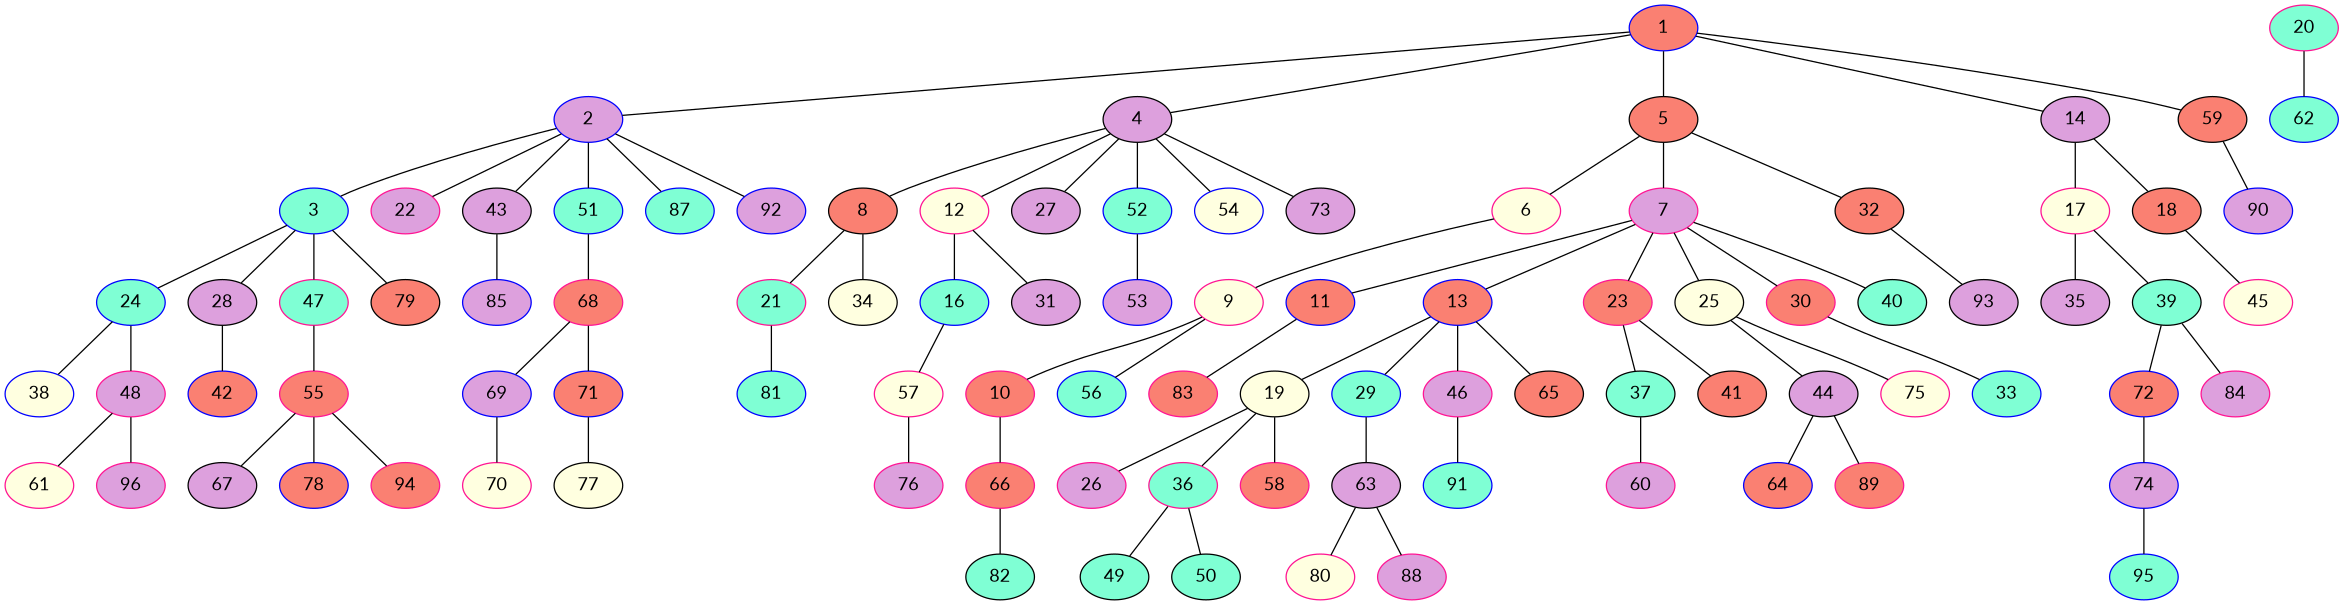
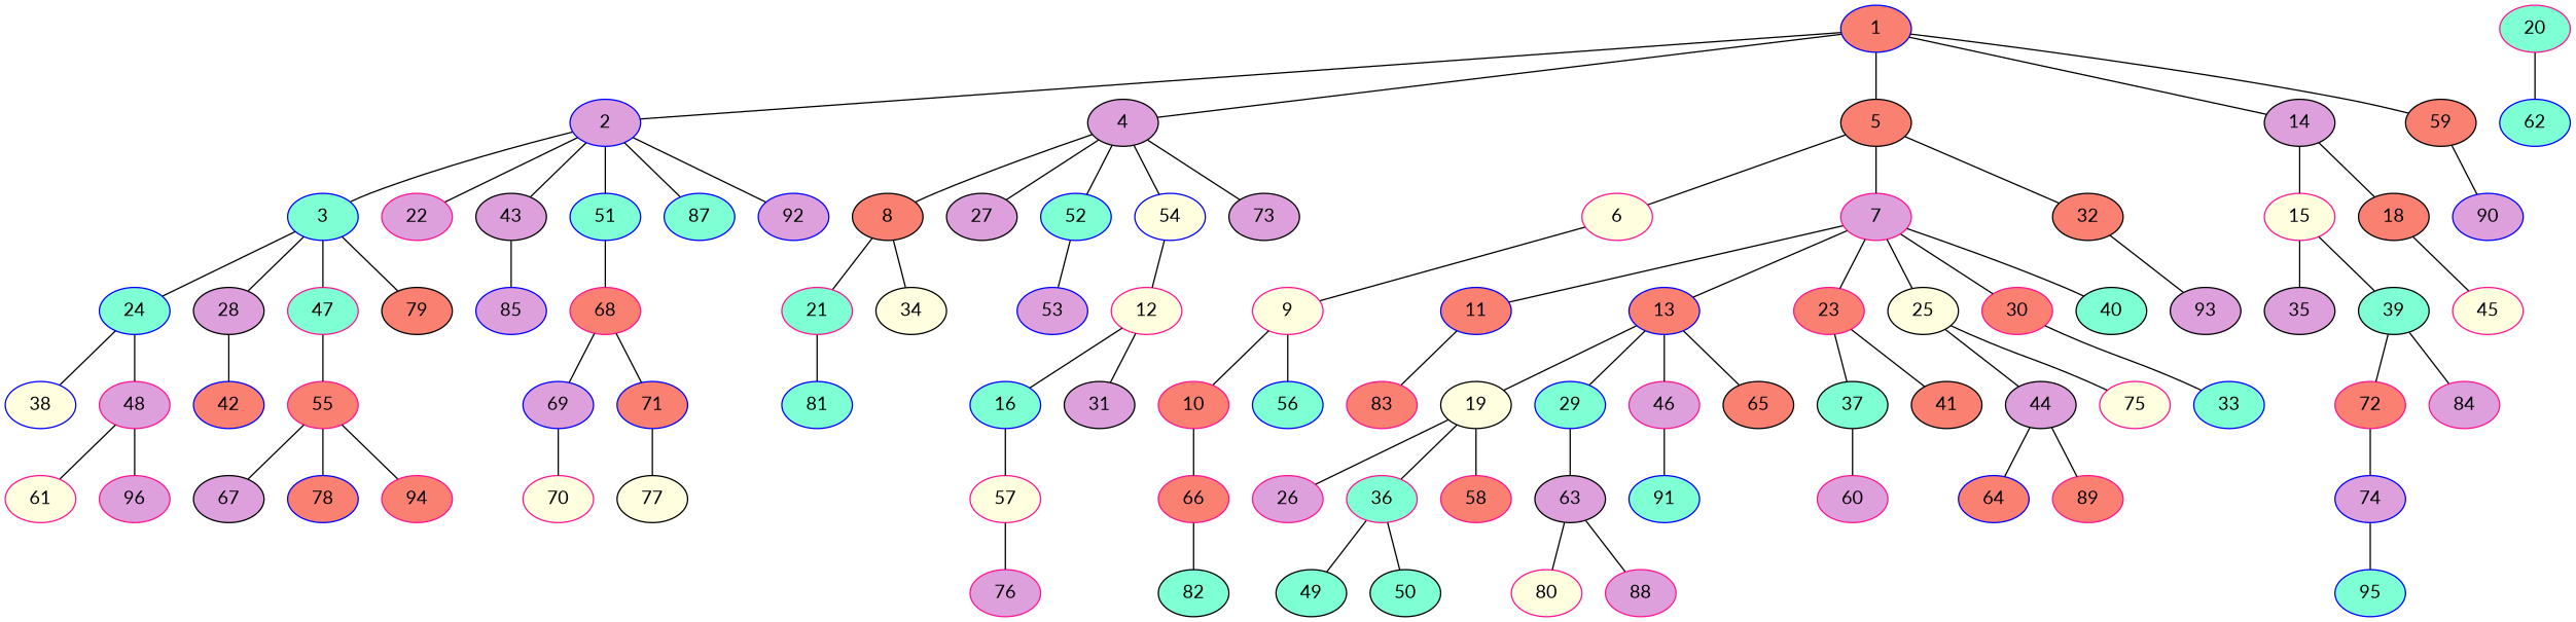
  graph {
    fontname=Lato
    node [color=deeppink fillcolor=plum fontname=Lato style=filled]
    edge [fontname=Lato]
    1 [color=blue fillcolor=salmon]
    2 [color=blue]
    4 [color=black]
    5 [color=black fillcolor=salmon]
    14 [color=black]
    59 [color=black fillcolor=salmon]
    3 [color=blue fillcolor=aquamarine]
    22
    43 [color=black]
    51 [color=blue fillcolor=aquamarine]
    87 [color=blue fillcolor=aquamarine]
    92 [color=blue]
    8 [color=black fillcolor=salmon]
    12 [fillcolor=lightyellow]
    27 [color=black]
    52 [color=blue fillcolor=aquamarine]
    54 [color=blue fillcolor=lightyellow]
    73 [color=black]
    6 [fillcolor=lightyellow]
    7
    32 [color=black fillcolor=salmon]
-   15 [fillcolor=lightyellow label=17]
+   15 [fillcolor=lightyellow]
    18 [color=black fillcolor=salmon]
    90 [color=blue]
    24 [color=blue fillcolor=aquamarine]
    28 [color=black]
    47 [fillcolor=aquamarine]
    79 [color=black fillcolor=salmon]
    85 [color=blue]
    68 [fillcolor=salmon]
    38 [color=blue fillcolor=lightyellow]
    48
    42 [color=blue fillcolor=salmon]
    55 [fillcolor=salmon]
    21 [fillcolor=aquamarine]
    34 [color=black fillcolor=lightyellow]
    16 [color=blue fillcolor=aquamarine]
    31 [color=black]
    53 [color=blue]
    9 [fillcolor=lightyellow]
    11 [color=blue fillcolor=salmon]
    13 [color=blue fillcolor=salmon]
    23 [fillcolor=salmon]
    25 [color=black fillcolor=lightyellow]
    30 [fillcolor=salmon]
    40 [color=black fillcolor=aquamarine]
    93 [color=black]
    10 [fillcolor=salmon]
    56 [color=blue fillcolor=aquamarine]
    83 [fillcolor=salmon]
    19 [color=black fillcolor=lightyellow]
    29 [color=blue fillcolor=aquamarine]
    46
    65 [color=black fillcolor=salmon]
    37 [color=black fillcolor=aquamarine]
    41 [color=black fillcolor=salmon]
    44 [color=black]
    75 [fillcolor=lightyellow]
    33 [color=blue fillcolor=aquamarine]
    81 [color=blue fillcolor=aquamarine]
    66 [fillcolor=salmon]
    82 [color=black fillcolor=aquamarine]
    57 [fillcolor=lightyellow]
    26
    36 [fillcolor=aquamarine]
    58 [fillcolor=salmon]
    63 [color=black]
    91 [color=blue fillcolor=aquamarine]
    35 [color=black]
    39 [color=black fillcolor=aquamarine]
    45 [fillcolor=lightyellow]
-   72 [color=blue fillcolor=salmon]
+   72 [fillcolor=salmon]
    84
    76
    20 [fillcolor=aquamarine]
    62 [color=blue fillcolor=aquamarine]
    49 [color=black fillcolor=aquamarine]
    50 [color=black fillcolor=aquamarine]
    60
    61 [fillcolor=lightyellow]
    96
    64 [color=blue fillcolor=salmon]
    89 [fillcolor=salmon]
    80 [fillcolor=lightyellow]
    88
    74 [color=blue]
    67 [color=black]
    78 [color=blue fillcolor=salmon]
    94 [fillcolor=salmon]
    69 [color=blue]
    71 [color=blue fillcolor=salmon]
    70 [fillcolor=lightyellow]
    77 [color=black fillcolor=lightyellow]
    95 [color=blue fillcolor=aquamarine]
    1 -- 2
    1 -- 4
    1 -- 5
    1 -- 14
    1 -- 59
    2 -- 3
    2 -- 22
    2 -- 43
    2 -- 51
    2 -- 87
    2 -- 92
    4 -- 8
-   4 -- 12
+   54 -- 12
    4 -- 27
    4 -- 52
    4 -- 54
    4 -- 73
    5 -- 6
    5 -- 7
    5 -- 32
    14 -- 15
    14 -- 18
    59 -- 90
    3 -- 24
    3 -- 28
    3 -- 47
    3 -- 79
    43 -- 85
    51 -- 68
    8 -- 21
    8 -- 34
    12 -- 16
    12 -- 31
    52 -- 53
    6 -- 9
    7 -- 11
    7 -- 13
    7 -- 23
    7 -- 25
    7 -- 30
    7 -- 40
    32 -- 93
    15 -- 35
    15 -- 39
    18 -- 45
    24 -- 38
    24 -- 48
    28 -- 42
    47 -- 55
    68 -- 69
    68 -- 71
    48 -- 61
    48 -- 96
    55 -- 67
    55 -- 78
    55 -- 94
    21 -- 81
    16 -- 57
    9 -- 10
    9 -- 56
    11 -- 83
    13 -- 19
    13 -- 29
    13 -- 46
    13 -- 65
    23 -- 37
    23 -- 41
    25 -- 44
    25 -- 75
    30 -- 33
    10 -- 66
    19 -- 26
    19 -- 36
    19 -- 58
    29 -- 63
    46 -- 91
    37 -- 60
    44 -- 64
    44 -- 89
    66 -- 82
    57 -- 76
    36 -- 49
    36 -- 50
    63 -- 80
    63 -- 88
    39 -- 72
    39 -- 84
    72 -- 74
    20 -- 62
    74 -- 95
    69 -- 70
    71 -- 77
  }
